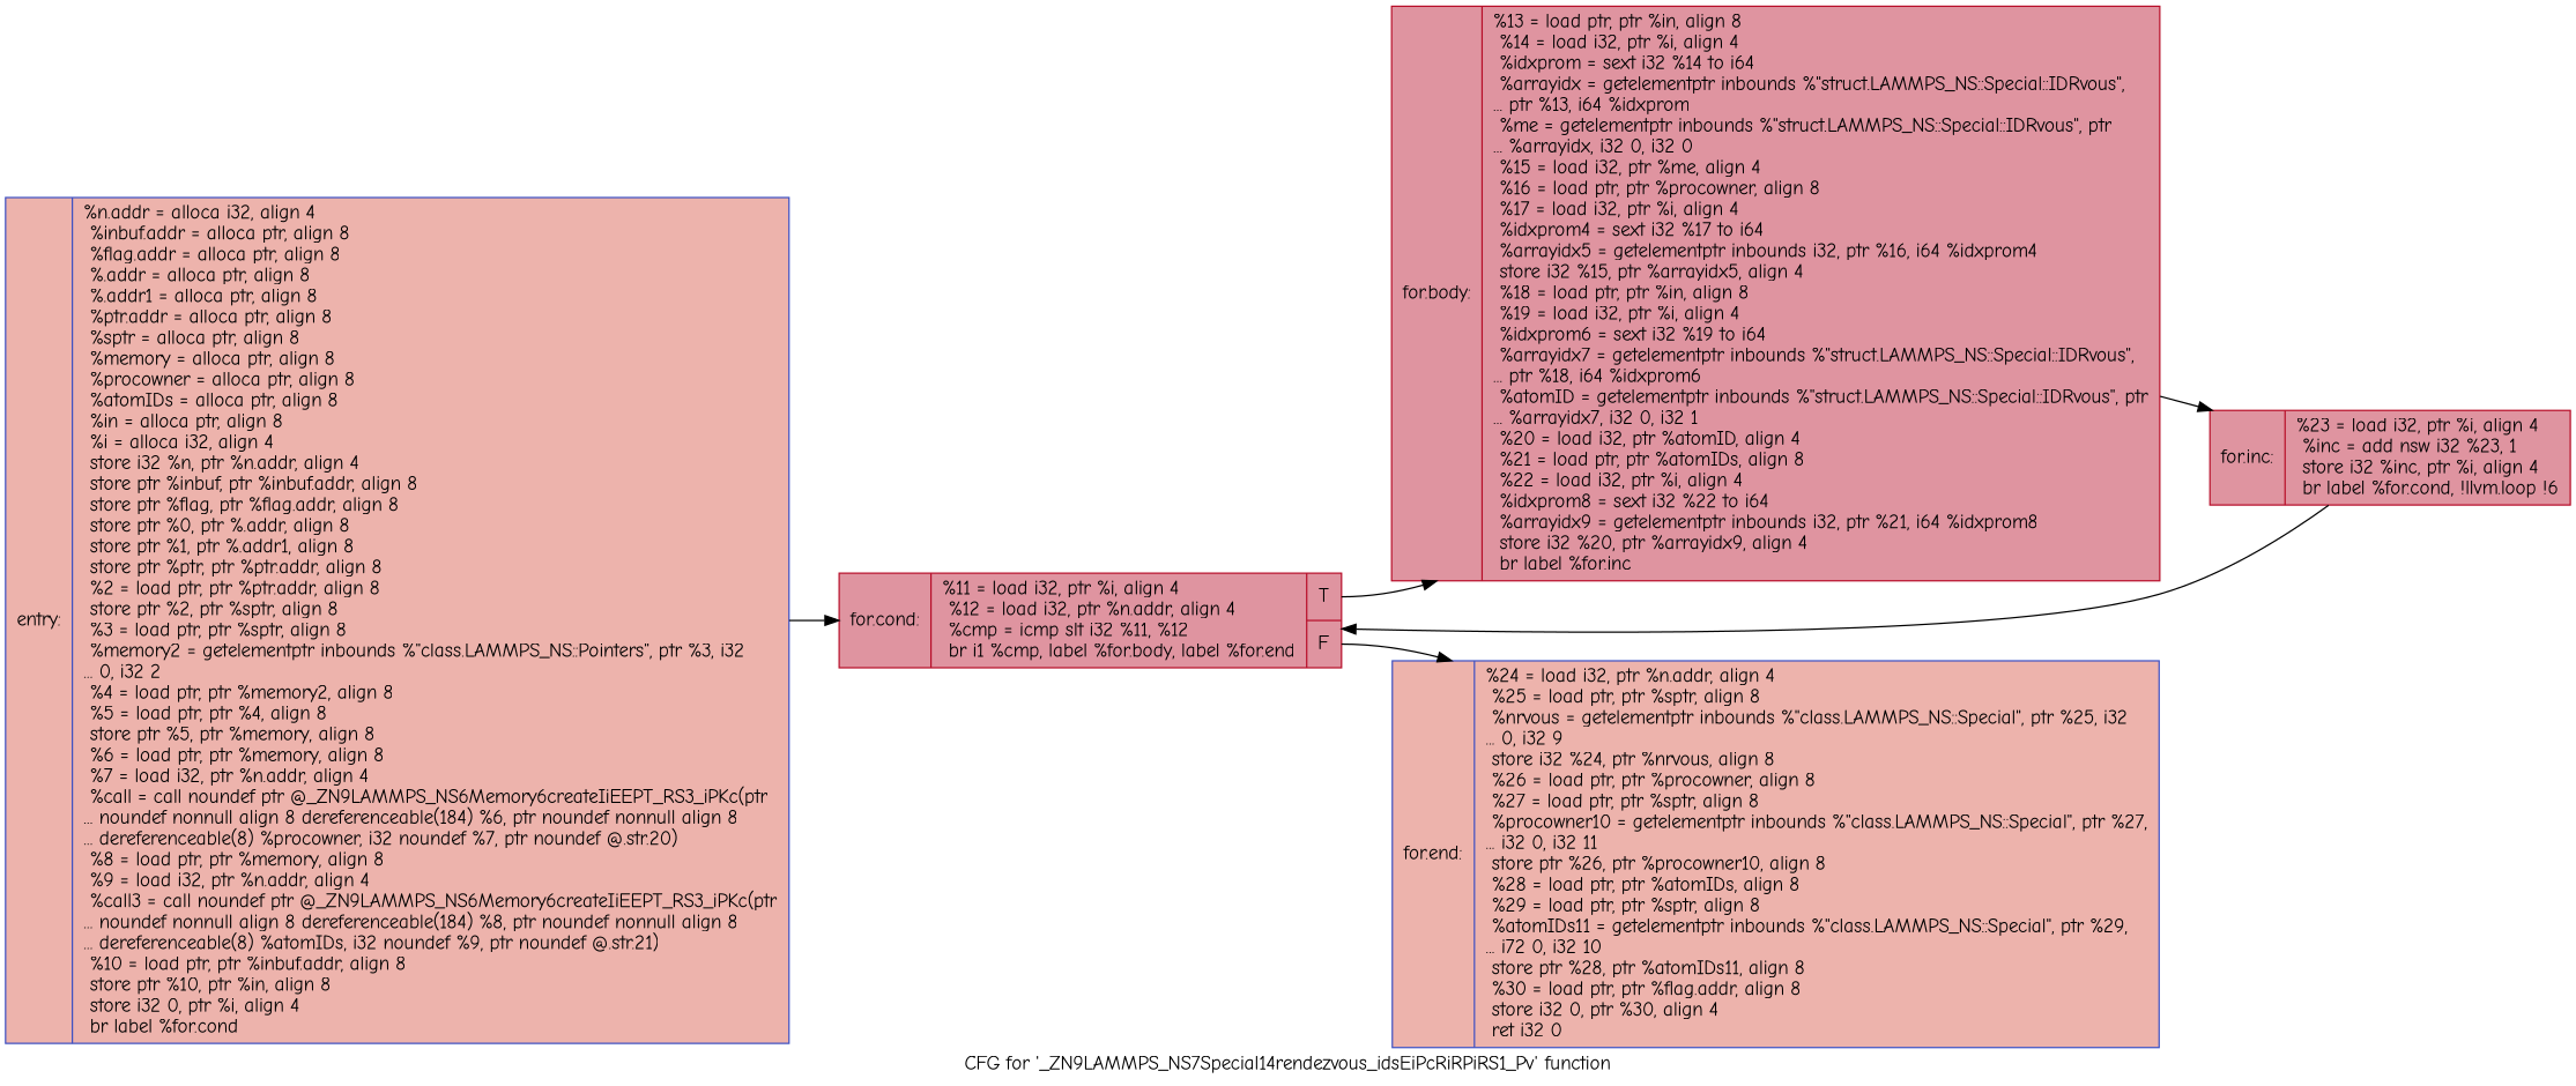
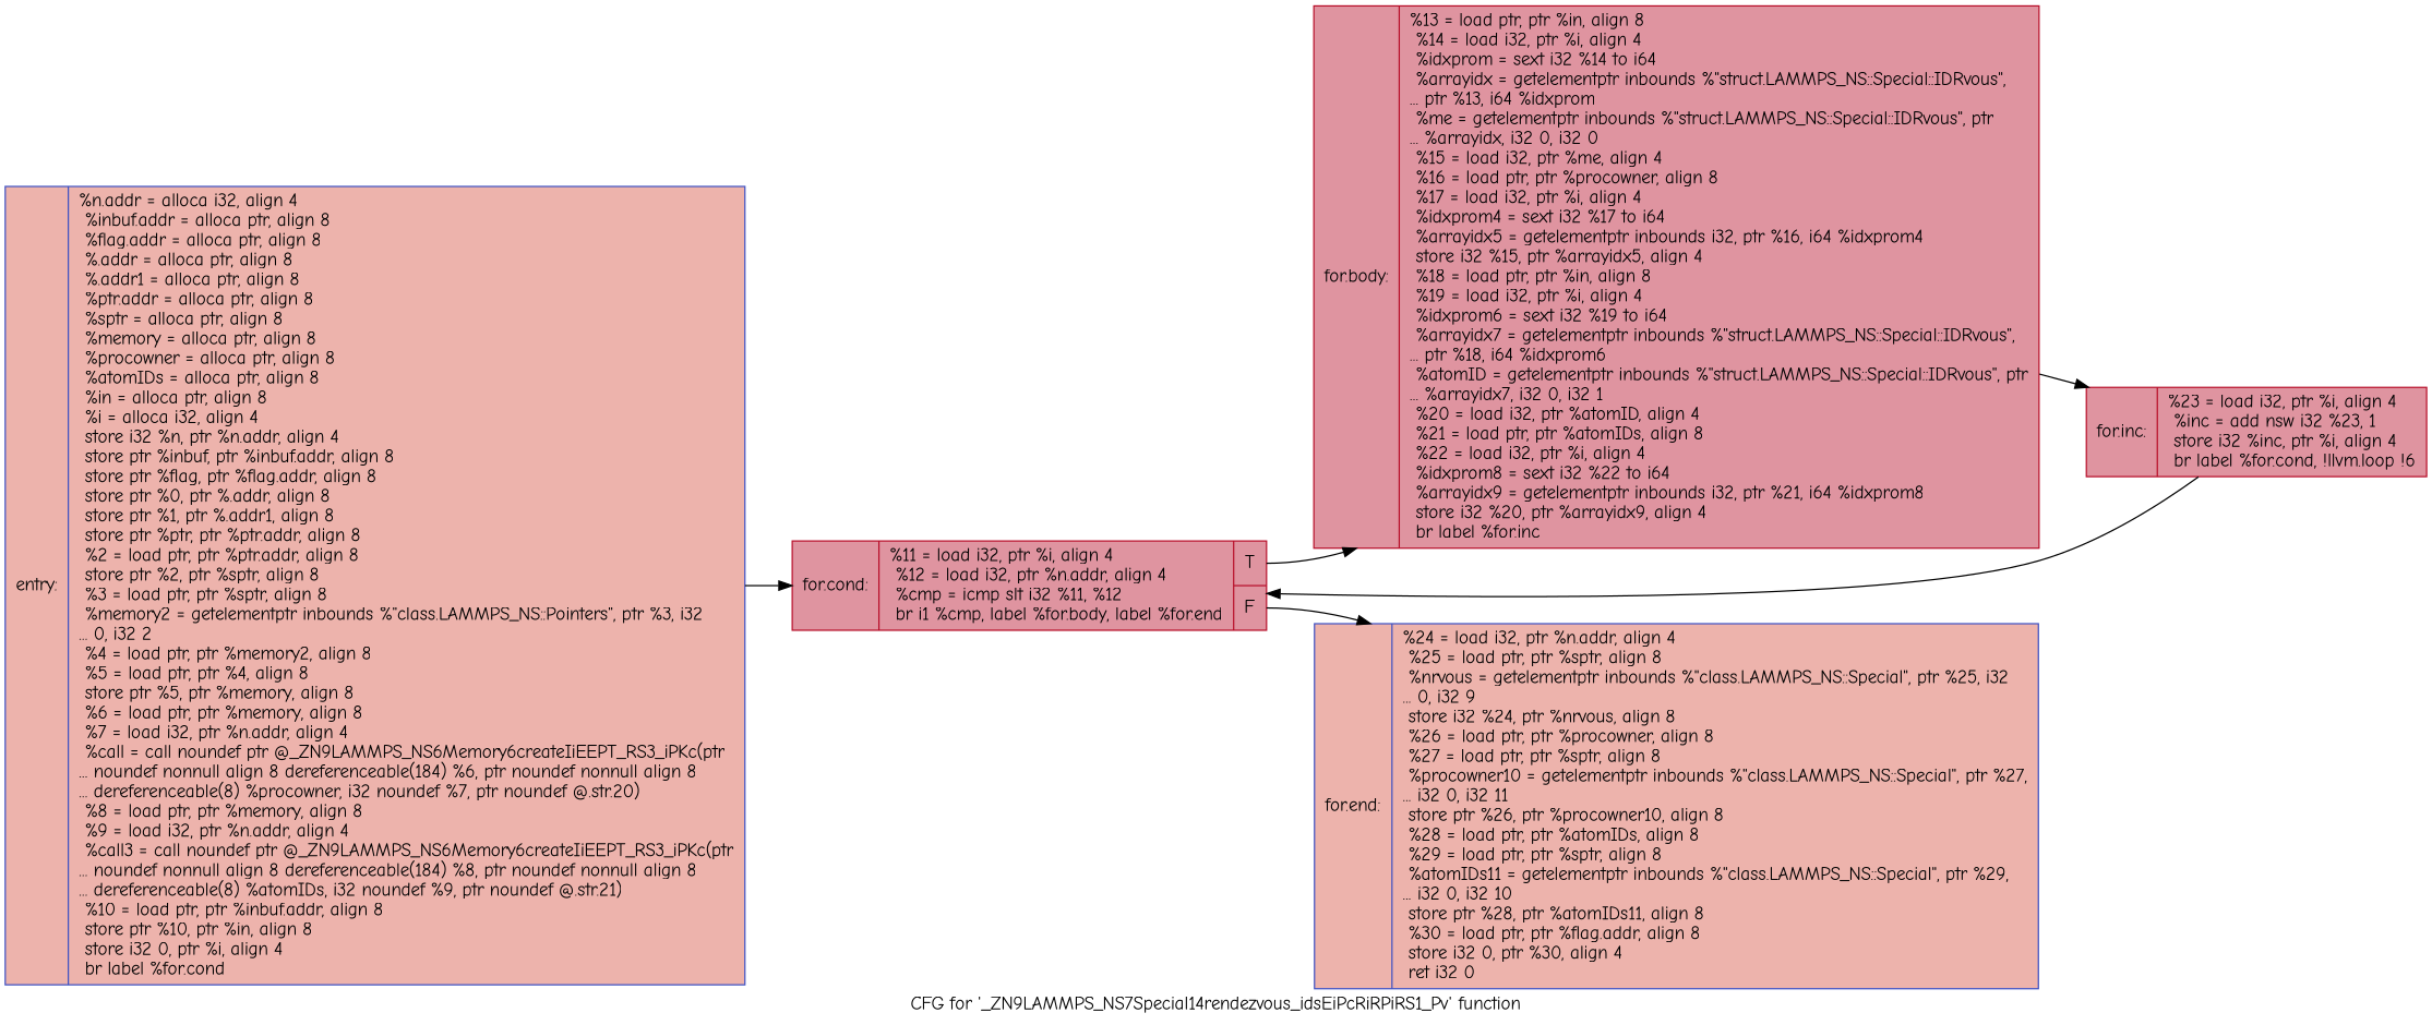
  digraph {
    label="CFG for '_ZN9LAMMPS_NS7Special14rendezvous_idsEiPcRiRPiRS1_Pv' function"
    rankdir=LR
    fontname="Comic Neue"
    node [color="#b70d28ff" fillcolor="#b70d2870" fontname="Comic Neue" shape=record style=filled]
    edge [fontname="Comic Neue"]
    n1 [color="#3d50c3ff" fillcolor="#d6524470" label="{entry:\l|  %n.addr = alloca i32, align 4\l  %inbuf.addr = alloca ptr, align 8\l  %flag.addr = alloca ptr, align 8\l  %.addr = alloca ptr, align 8\l  %.addr1 = alloca ptr, align 8\l  %ptr.addr = alloca ptr, align 8\l  %sptr = alloca ptr, align 8\l  %memory = alloca ptr, align 8\l  %procowner = alloca ptr, align 8\l  %atomIDs = alloca ptr, align 8\l  %in = alloca ptr, align 8\l  %i = alloca i32, align 4\l  store i32 %n, ptr %n.addr, align 4\l  store ptr %inbuf, ptr %inbuf.addr, align 8\l  store ptr %flag, ptr %flag.addr, align 8\l  store ptr %0, ptr %.addr, align 8\l  store ptr %1, ptr %.addr1, align 8\l  store ptr %ptr, ptr %ptr.addr, align 8\l  %2 = load ptr, ptr %ptr.addr, align 8\l  store ptr %2, ptr %sptr, align 8\l  %3 = load ptr, ptr %sptr, align 8\l  %memory2 = getelementptr inbounds %\"class.LAMMPS_NS::Pointers\", ptr %3, i32\l... 0, i32 2\l  %4 = load ptr, ptr %memory2, align 8\l  %5 = load ptr, ptr %4, align 8\l  store ptr %5, ptr %memory, align 8\l  %6 = load ptr, ptr %memory, align 8\l  %7 = load i32, ptr %n.addr, align 4\l  %call = call noundef ptr @_ZN9LAMMPS_NS6Memory6createIiEEPT_RS3_iPKc(ptr\l... noundef nonnull align 8 dereferenceable(184) %6, ptr noundef nonnull align 8\l... dereferenceable(8) %procowner, i32 noundef %7, ptr noundef @.str.20)\l  %8 = load ptr, ptr %memory, align 8\l  %9 = load i32, ptr %n.addr, align 4\l  %call3 = call noundef ptr @_ZN9LAMMPS_NS6Memory6createIiEEPT_RS3_iPKc(ptr\l... noundef nonnull align 8 dereferenceable(184) %8, ptr noundef nonnull align 8\l... dereferenceable(8) %atomIDs, i32 noundef %9, ptr noundef @.str.21)\l  %10 = load ptr, ptr %inbuf.addr, align 8\l  store ptr %10, ptr %in, align 8\l  store i32 0, ptr %i, align 4\l  br label %for.cond\l}"]
    n2 [label="{for.cond:\l|  %11 = load i32, ptr %i, align 4\l  %12 = load i32, ptr %n.addr, align 4\l  %cmp = icmp slt i32 %11, %12\l  br i1 %cmp, label %for.body, label %for.end\l|{<s0>T|<s1>F}}"]
    n3 [label="{for.body:\l|  %13 = load ptr, ptr %in, align 8\l  %14 = load i32, ptr %i, align 4\l  %idxprom = sext i32 %14 to i64\l  %arrayidx = getelementptr inbounds %\"struct.LAMMPS_NS::Special::IDRvous\",\l... ptr %13, i64 %idxprom\l  %me = getelementptr inbounds %\"struct.LAMMPS_NS::Special::IDRvous\", ptr\l... %arrayidx, i32 0, i32 0\l  %15 = load i32, ptr %me, align 4\l  %16 = load ptr, ptr %procowner, align 8\l  %17 = load i32, ptr %i, align 4\l  %idxprom4 = sext i32 %17 to i64\l  %arrayidx5 = getelementptr inbounds i32, ptr %16, i64 %idxprom4\l  store i32 %15, ptr %arrayidx5, align 4\l  %18 = load ptr, ptr %in, align 8\l  %19 = load i32, ptr %i, align 4\l  %idxprom6 = sext i32 %19 to i64\l  %arrayidx7 = getelementptr inbounds %\"struct.LAMMPS_NS::Special::IDRvous\",\l... ptr %18, i64 %idxprom6\l  %atomID = getelementptr inbounds %\"struct.LAMMPS_NS::Special::IDRvous\", ptr\l... %arrayidx7, i32 0, i32 1\l  %20 = load i32, ptr %atomID, align 4\l  %21 = load ptr, ptr %atomIDs, align 8\l  %22 = load i32, ptr %i, align 4\l  %idxprom8 = sext i32 %22 to i64\l  %arrayidx9 = getelementptr inbounds i32, ptr %21, i64 %idxprom8\l  store i32 %20, ptr %arrayidx9, align 4\l  br label %for.inc\l}"]
-   n4 [color="#3d50c3ff" fillcolor="#d6524470" label="{for.end:\l|  %24 = load i32, ptr %n.addr, align 4\l  %25 = load ptr, ptr %sptr, align 8\l  %nrvous = getelementptr inbounds %\"class.LAMMPS_NS::Special\", ptr %25, i32\l... 0, i32 9\l  store i32 %24, ptr %nrvous, align 8\l  %26 = load ptr, ptr %procowner, align 8\l  %27 = load ptr, ptr %sptr, align 8\l  %procowner10 = getelementptr inbounds %\"class.LAMMPS_NS::Special\", ptr %27,\l... i32 0, i32 11\l  store ptr %26, ptr %procowner10, align 8\l  %28 = load ptr, ptr %atomIDs, align 8\l  %29 = load ptr, ptr %sptr, align 8\l  %atomIDs11 = getelementptr inbounds %\"class.LAMMPS_NS::Special\", ptr %29,\l... i72 0, i32 10\l  store ptr %28, ptr %atomIDs11, align 8\l  %30 = load ptr, ptr %flag.addr, align 8\l  store i32 0, ptr %30, align 4\l  ret i32 0\l}"]
+   n4 [color="#3d50c3ff" fillcolor="#d6524470" label="{for.end:\l|  %24 = load i32, ptr %n.addr, align 4\l  %25 = load ptr, ptr %sptr, align 8\l  %nrvous = getelementptr inbounds %\"class.LAMMPS_NS::Special\", ptr %25, i32\l... 0, i32 9\l  store i32 %24, ptr %nrvous, align 8\l  %26 = load ptr, ptr %procowner, align 8\l  %27 = load ptr, ptr %sptr, align 8\l  %procowner10 = getelementptr inbounds %\"class.LAMMPS_NS::Special\", ptr %27,\l... i32 0, i32 11\l  store ptr %26, ptr %procowner10, align 8\l  %28 = load ptr, ptr %atomIDs, align 8\l  %29 = load ptr, ptr %sptr, align 8\l  %atomIDs11 = getelementptr inbounds %\"class.LAMMPS_NS::Special\", ptr %29,\l... i32 0, i32 10\l  store ptr %28, ptr %atomIDs11, align 8\l  %30 = load ptr, ptr %flag.addr, align 8\l  store i32 0, ptr %30, align 4\l  ret i32 0\l}"]
    n5 [label="{for.inc:\l|  %23 = load i32, ptr %i, align 4\l  %inc = add nsw i32 %23, 1\l  store i32 %inc, ptr %i, align 4\l  br label %for.cond, !llvm.loop !6\l}"]
    n1 -> n2
    n2 -> n3 [tailport=s0]
    n2 -> n4 [tailport=s1]
    n3 -> n5
    n5 -> n2
  }
